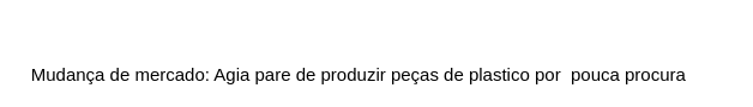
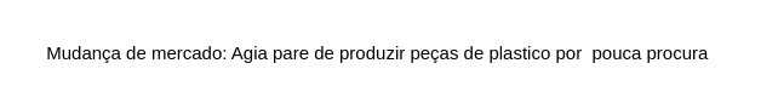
  <mxCell id="0" />
  <mxCell id="1" parent="0" />
- <mxCell id="2" value="Mudança de mercado: Agia pare de produzir peças de plastico por&amp;nbsp; pouca procura&amp;nbsp;" style="text;html=1;align=center;verticalAlign=middle;resizable=0;points=[];autosize=1;strokeColor=none;fillColor=none;" vertex="1" parent="1"><mxGeometry x="10" y="35" width="460" height="30" as="geometry" /></mxCell>
+ <mxCell id="2" value="Mudança de mercado: Agia pare de produzir peças de plastico por&amp;nbsp; pouca procura&amp;nbsp;" style="text;html=1;align=center;verticalAlign=middle;resizable=0;points=[];autosize=1;strokeColor=none;fillColor=none;" vertex="1" parent="1"><mxGeometry x="20" y="20" width="460" height="30" as="geometry" /></mxCell>
